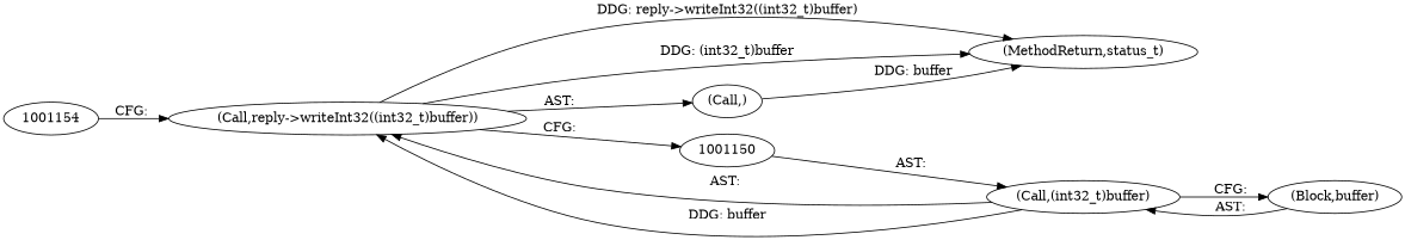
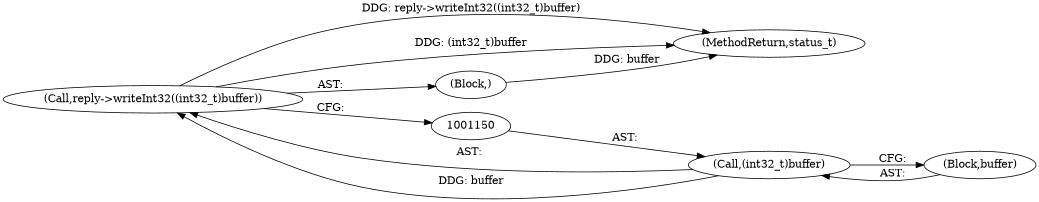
  digraph {
    rankdir=LR
    n1 [label="(Call,reply->writeInt32((int32_t)buffer))"]
    n2 [label="(MethodReturn,status_t)"]
-   n3 [label="(Call,)"]
+   n3 [label="(Block,)"]
    1001150
    n5 [label="(Call,(int32_t)buffer)"]
    n6 [label="(Block,buffer)"]
-   1001154
    n1 -> n2 [label="DDG: reply->writeInt32((int32_t)buffer)"]
    n1 -> n2 [label="DDG: (int32_t)buffer"]
    n1 -> n3 [label="AST: "]
    n1 -> 1001150 [label="CFG: "]
    n3 -> n2 [label="DDG: buffer"]
    1001150 -> n5 [label="AST: "]
    n5 -> n1 [label="AST: "]
    n5 -> n1 [label="DDG: buffer"]
    n5 -> n6 [label="CFG: "]
    n6 -> n5 [label="AST: "]
-   1001154 -> n1 [label="CFG: "]
  }
